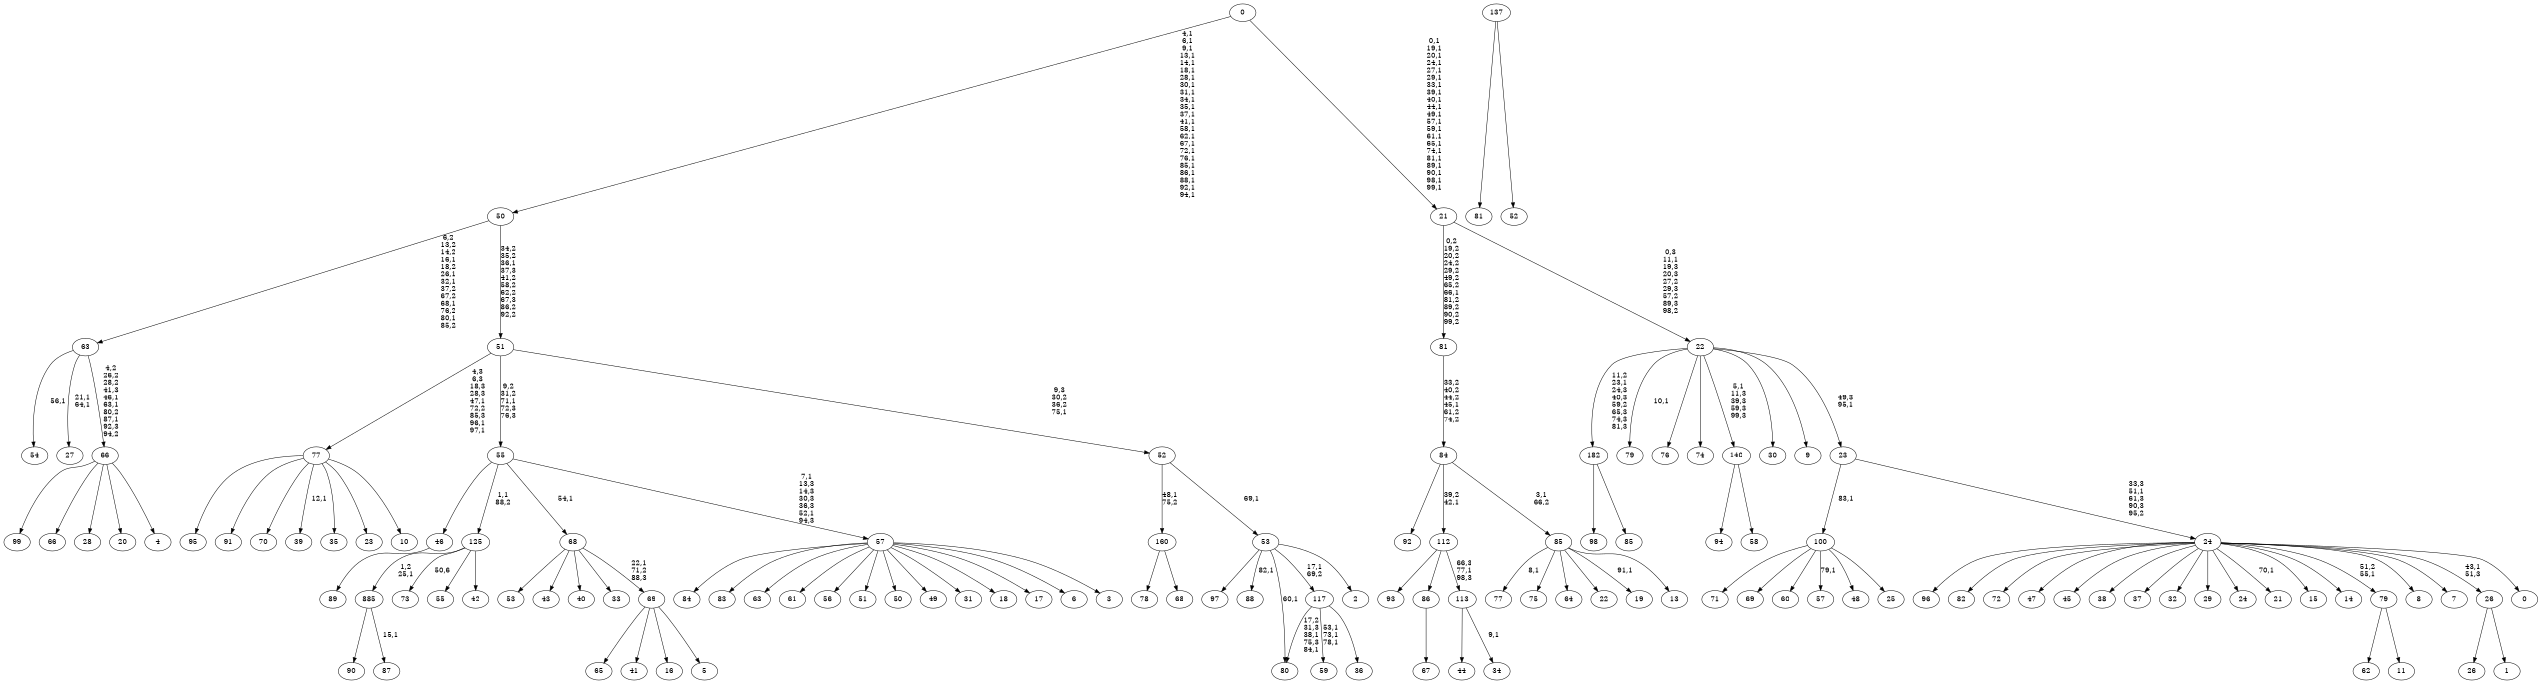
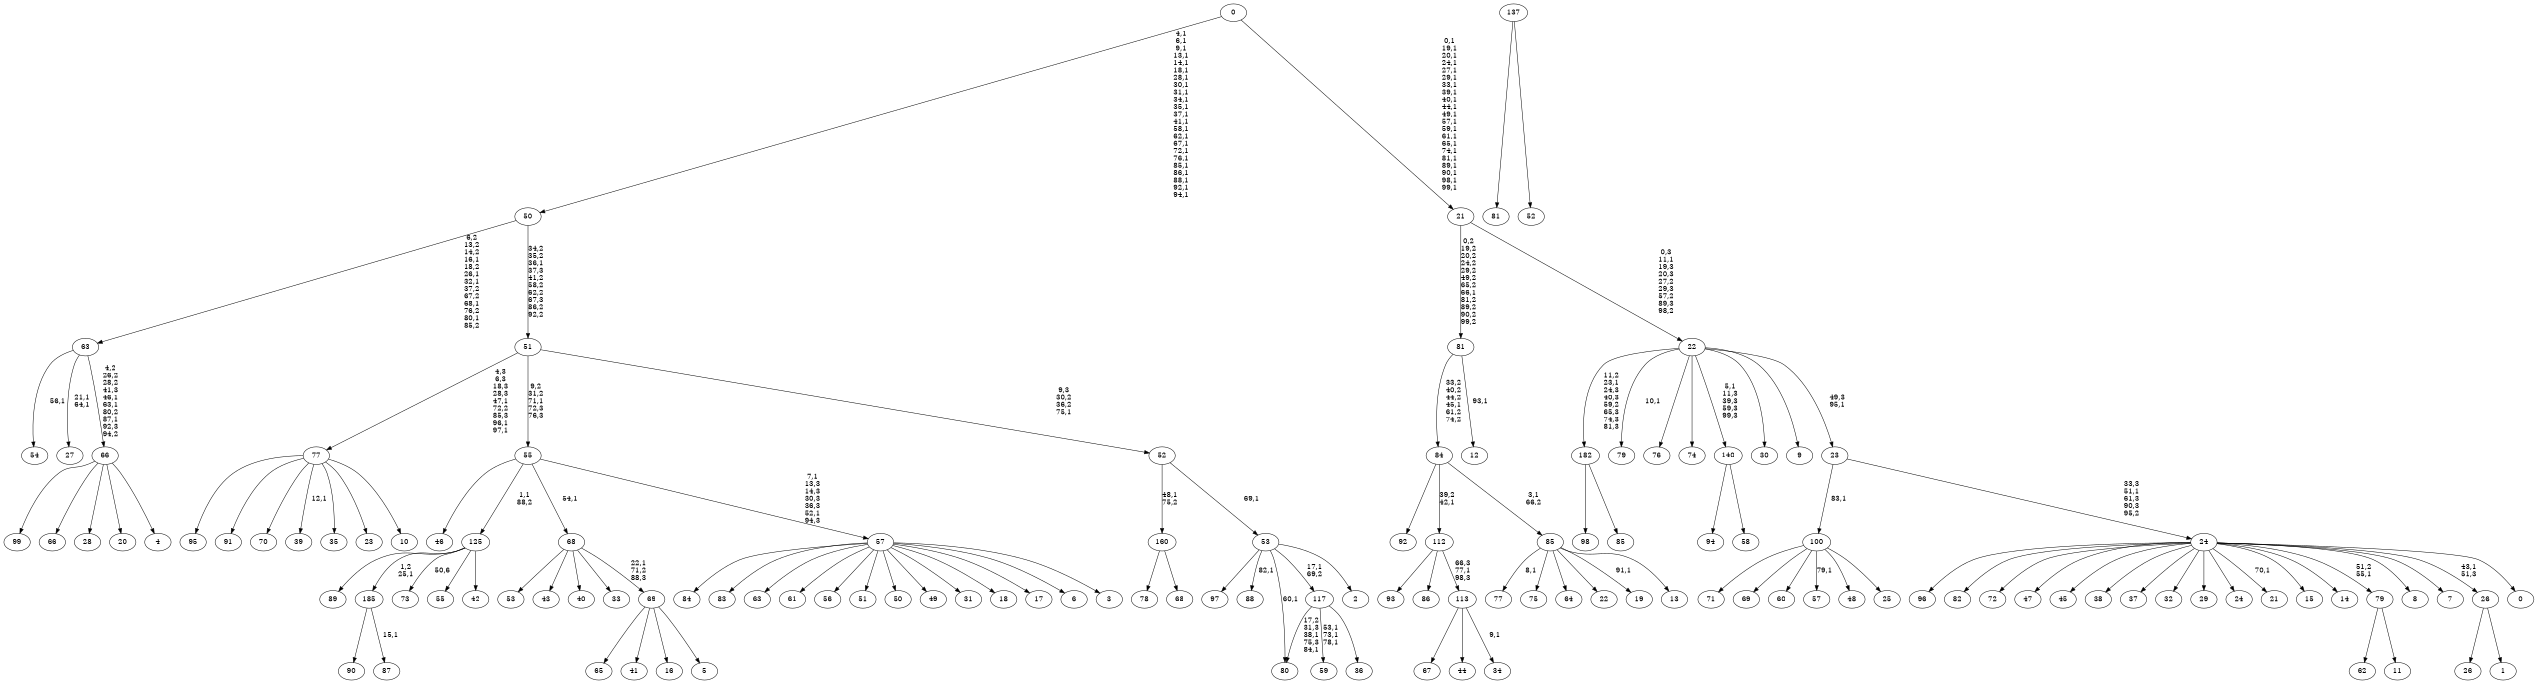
  digraph {
    n1 [label=99]
    n2 [label=98]
    n3 [label=97]
    n4 [label=96]
    n5 [label=95]
    n6 [label=94]
    n7 [label=93]
    n8 [label=92]
    n9 [label=91]
    n10 [label=90]
    n11 [label=89]
    n12 [label=88]
    n13 [label=87]
-   185 [label=885]
+   185
    n15 [label=86]
    n16 [label=85]
    182
    n18 [label=84]
    n19 [label=83]
    n20 [label=82]
    n21 [label=81]
    n22 [label=80]
    n23 [label=79]
    n24 [label=78]
    n25 [label=77]
    n26 [label=76]
    n27 [label=75]
    n28 [label=74]
    n29 [label=73]
    n30 [label=72]
    n31 [label=71]
    n32 [label=70]
    n33 [label=69]
    n34 [label=68]
    160
    n36 [label=67]
    n37 [label=66]
    n38 [label=65]
    n39 [label=64]
    n40 [label=63]
    n41 [label=62]
    n42 [label=61]
    n43 [label=60]
    n44 [label=59]
    n45 [label=58]
    n46 [label=140]
    n47 [label=57]
    n48 [label=56]
    n49 [label=55]
    n50 [label=54]
    n51 [label=53]
    n52 [label=52]
    137
    n54 [label=51]
    n55 [label=50]
    n56 [label=49]
    n57 [label=48]
    n58 [label=47]
    n59 [label=46]
    n60 [label=45]
    n61 [label=44]
    n62 [label=43]
    n63 [label=42]
    125
    n65 [label=41]
    n66 [label=40]
    n67 [label=39]
    n68 [label=38]
    n69 [label=37]
    n70 [label=36]
    117
    n72 [label=35]
    n73 [label=34]
    113
    112
    n76 [label=33]
    n77 [label=32]
    n78 [label=31]
    n79 [label=30]
    n80 [label=29]
    n81 [label=28]
    n82 [label=27]
    n83 [label=26]
    n84 [label=25]
    100
    n86 [label=24]
    n87 [label=23]
    n88 [label=22]
    n89 [label=21]
    n90 [label=20]
    n91 [label=19]
    n92 [label=18]
    n93 [label=17]
    n94 [label=16]
    n95 [label=15]
    n96 [label=14]
    n97 [label=13]
    85
    84
+   n100 [label=12]
    81
    n102 [label=11]
    79
    n104 [label=10]
    77
    n106 [label=9]
    n107 [label=8]
    n108 [label=7]
    n109 [label=6]
    n110 [label=5]
    69
    68
    n113 [label=4]
    66
    63
    n116 [label=3]
    57
    55
    n119 [label=2]
    53
    52
    51
    50
    n124 [label=1]
    26
    n126 [label=0]
    24
    23
    22
    21
    0
    185 -> n10
    185 -> n13 [label="15,1"]
    182 -> n2
    182 -> n16
    160 -> n24
    160 -> n34
    n46 -> n6
    n46 -> n45
    137 -> n21
    137 -> n52
-   n59 -> n11
+   125 -> n11
    125 -> 185 [label="1,2\n25,1"]
    125 -> n29 [label="50,6"]
    125 -> n49
    125 -> n63
    117 -> n22 [label="17,2\n31,3\n38,1\n75,3\n84,1"]
    117 -> n44 [label="53,1\n73,1\n78,1"]
    117 -> n70
-   n15 -> n36
+   113 -> n36
    113 -> n61
    113 -> n73 [label="9,1"]
    112 -> n7
    112 -> n15
    112 -> 113 [label="66,3\n77,1\n98,3"]
    100 -> n31
    100 -> n33
    100 -> n43
    100 -> n47 [label="79,1"]
    100 -> n57
    100 -> n84
    85 -> n25 [label="8,1"]
    85 -> n27
    85 -> n39
    85 -> n88
    85 -> n91 [label="91,1"]
    85 -> n97
    84 -> n8
    84 -> 112 [label="39,2\n42,1"]
    84 -> 85 [label="3,1\n66,2"]
    81 -> 84 [label="33,2\n40,2\n44,2\n45,1\n61,2\n74,2"]
+   81 -> n100 [label="93,1"]
    79 -> n41
    79 -> n102
    77 -> n5
    77 -> n9
    77 -> n32
    77 -> n67 [label="12,1"]
    77 -> n72
    77 -> n87
    77 -> n104
    69 -> n38
    69 -> n65
    69 -> n94
    69 -> n110
    68 -> n51
    68 -> n62
    68 -> n66
    68 -> n76
    68 -> 69 [label="22,1\n71,2\n88,3"]
    66 -> n1
    66 -> n37
    66 -> n81
    66 -> n90
    66 -> n113
    63 -> n50 [label="56,1"]
    63 -> n82 [label="21,1\n64,1"]
    63 -> 66 [label="4,2\n26,2\n28,2\n41,3\n46,1\n63,1\n80,2\n87,1\n92,3\n94,2"]
    57 -> n18
    57 -> n19
    57 -> n40
    57 -> n42
    57 -> n48
    57 -> n54
    57 -> n55
    57 -> n56
    57 -> n78
    57 -> n92
    57 -> n93
    57 -> n109
    57 -> n116
    55 -> n59
    55 -> 125 [label="1,1\n88,2"]
    55 -> 68 [label="54,1"]
    55 -> 57 [label="7,1\n13,3\n14,3\n30,3\n36,3\n52,1\n94,3"]
    53 -> n3
    53 -> n12 [label="82,1"]
    53 -> n22 [label="60,1"]
    53 -> 117 [label="17,1\n69,2"]
    53 -> n119
    52 -> 160 [label="48,1\n75,2"]
    52 -> 53 [label="69,1"]
    51 -> 77 [label="4,3\n6,3\n18,3\n28,3\n47,1\n72,2\n85,3\n96,1\n97,1"]
    51 -> 55 [label="9,2\n31,2\n71,1\n72,3\n76,3"]
    51 -> 52 [label="9,3\n30,2\n36,2\n75,1"]
    50 -> 63 [label="6,2\n13,2\n14,2\n16,1\n18,2\n26,1\n32,1\n37,2\n67,2\n68,1\n76,2\n80,1\n85,2"]
    50 -> 51 [label="34,2\n35,2\n36,1\n37,3\n41,2\n58,2\n62,2\n67,3\n86,2\n92,2"]
    26 -> n83
    26 -> n124
    24 -> n4
    24 -> n20
    24 -> n30
    24 -> n58
    24 -> n60
    24 -> n68
    24 -> n69
    24 -> n77
    24 -> n80
    24 -> n86
    24 -> n89 [label="70,1"]
    24 -> n95
    24 -> n96
    24 -> 79 [label="51,2\n55,1"]
    24 -> n107
    24 -> n108
    24 -> 26 [label="43,1\n51,3"]
    24 -> n126
    23 -> 100 [label="83,1"]
    23 -> 24 [label="33,3\n51,1\n61,3\n90,3\n95,2"]
    22 -> 182 [label="11,2\n23,1\n24,3\n40,3\n59,2\n65,3\n74,3\n81,3"]
    22 -> n23 [label="10,1"]
    22 -> n26
    22 -> n28
    22 -> n46 [label="5,1\n11,3\n39,3\n59,3\n99,3"]
    22 -> n79
    22 -> n106
    22 -> 23 [label="49,3\n95,1"]
    21 -> 81 [label="0,2\n19,2\n20,2\n24,2\n29,2\n49,2\n65,2\n66,1\n81,2\n89,2\n90,2\n99,2"]
    21 -> 22 [label="0,3\n11,1\n19,3\n20,3\n27,2\n29,3\n57,2\n89,3\n98,2"]
    0 -> 50 [label="4,1\n6,1\n9,1\n13,1\n14,1\n18,1\n28,1\n30,1\n31,1\n34,1\n35,1\n37,1\n41,1\n58,1\n62,1\n67,1\n72,1\n76,1\n85,1\n86,1\n88,1\n92,1\n94,1"]
    0 -> 21 [label="0,1\n19,1\n20,1\n24,1\n27,1\n29,1\n33,1\n39,1\n40,1\n44,1\n49,1\n57,1\n59,1\n61,1\n65,1\n74,1\n81,1\n89,1\n90,1\n98,1\n99,1"]
  }
